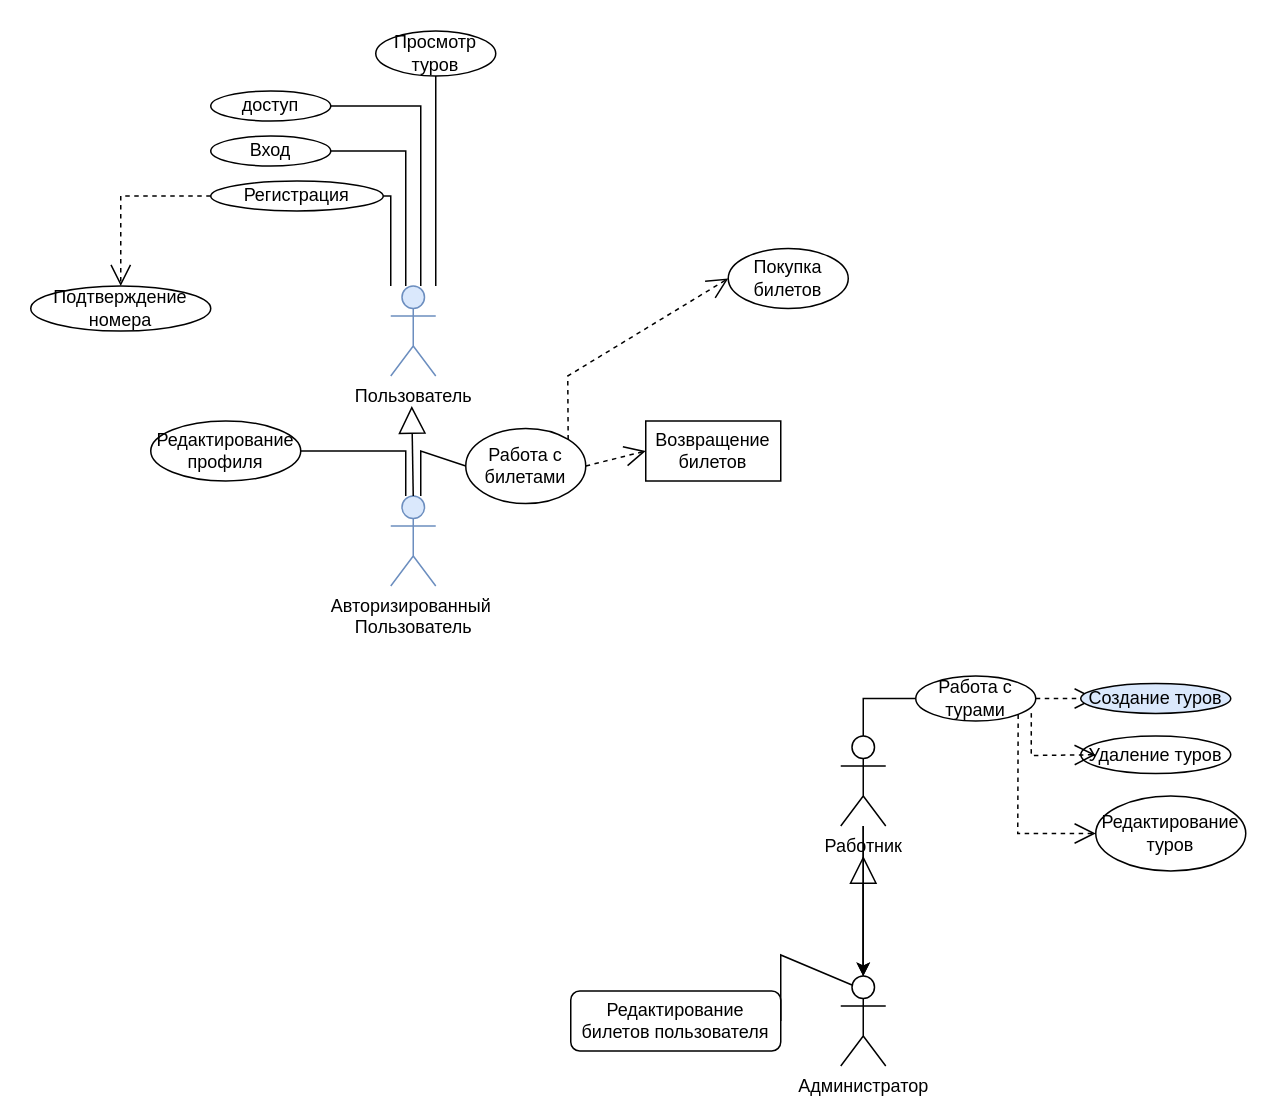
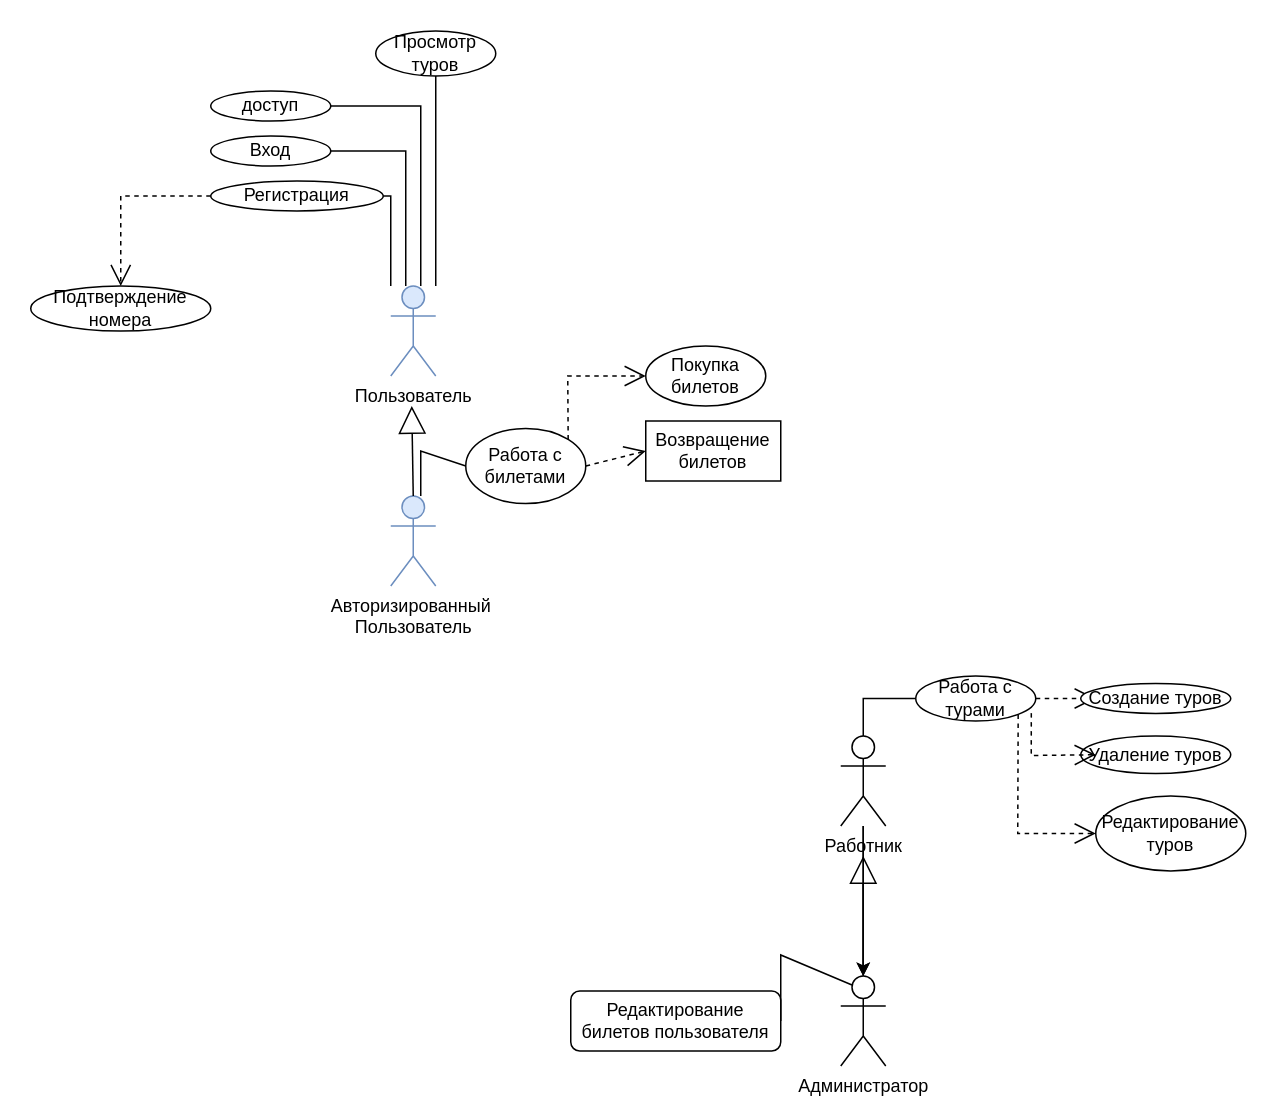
  <mxCell id="0" />
  <mxCell id="1" parent="0" />
  <mxCell id="2" value="Пользователь" style="shape=umlActor;verticalLabelPosition=bottom;verticalAlign=top;html=1;outlineConnect=0;fillColor=#dae8fc;strokeColor=#6c8ebf;" parent="1" vertex="1"><mxGeometry x="260" y="190" width="30" height="60" as="geometry" /></mxCell>
  <mxCell id="3" value="Вход" style="ellipse;whiteSpace=wrap;html=1;" parent="1" vertex="1"><mxGeometry x="140" y="90" width="80" height="20" as="geometry" /></mxCell>
  <mxCell id="4" value="Регистрация" style="ellipse;whiteSpace=wrap;html=1;" parent="1" vertex="1"><mxGeometry x="140" y="120" width="115" height="20" as="geometry" /></mxCell>
  <mxCell id="5" value="" style="endArrow=open;endSize=12;dashed=1;html=1;rounded=0;exitX=0;exitY=0.5;exitDx=0;exitDy=0;entryX=0.5;entryY=0;entryDx=0;entryDy=0;" parent="1" source="4" target="6" edge="1"><mxGeometry width="160" relative="1" as="geometry"><mxPoint x="90" y="30" as="sourcePoint" /><mxPoint x="70" y="130" as="targetPoint" /><Array as="points"><mxPoint x="80" y="130" /></Array></mxGeometry></mxCell>
  <mxCell id="6" value="Подтверждение номера" style="ellipse;whiteSpace=wrap;html=1;" parent="1" vertex="1"><mxGeometry y="190" width="120" height="30" as="geometry" x="20" /></mxCell>
  <mxCell id="7" value="" style="endArrow=none;html=1;rounded=0;entryX=1;entryY=0.5;entryDx=0;entryDy=0;" parent="1" target="8" edge="1"><mxGeometry width="50" height="50" relative="1" as="geometry"><mxPoint x="280" y="190" as="sourcePoint" /><mxPoint x="280" y="70" as="targetPoint" /><Array as="points"><mxPoint x="280" y="70" /></Array></mxGeometry></mxCell>
  <mxCell id="8" value="доступ" style="ellipse;whiteSpace=wrap;html=1;" parent="1" vertex="1"><mxGeometry x="140" y="60" width="80" height="20" as="geometry" /></mxCell>
  <mxCell id="9" value="" style="endArrow=none;html=1;rounded=0;entryX=0.5;entryY=1;entryDx=0;entryDy=0;" parent="1" target="12" edge="1"><mxGeometry width="50" height="50" relative="1" as="geometry"><mxPoint x="290" y="190" as="sourcePoint" /><mxPoint x="290" y="70" as="targetPoint" /></mxGeometry></mxCell>
  <mxCell id="10" value="" style="endArrow=none;html=1;rounded=0;entryX=1;entryY=0.5;entryDx=0;entryDy=0;" parent="1" target="4" edge="1"><mxGeometry width="50" height="50" relative="1" as="geometry"><mxPoint x="260" y="190" as="sourcePoint" /><mxPoint x="260" y="70" as="targetPoint" /><Array as="points"><mxPoint x="260" y="130" /></Array></mxGeometry></mxCell>
  <mxCell id="11" value="" style="endArrow=none;html=1;rounded=0;entryX=1;entryY=0.5;entryDx=0;entryDy=0;" parent="1" target="3" edge="1"><mxGeometry width="50" height="50" relative="1" as="geometry"><mxPoint x="270" y="190" as="sourcePoint" /><mxPoint x="270" y="70" as="targetPoint" /><Array as="points"><mxPoint x="270" y="100" /></Array></mxGeometry></mxCell>
  <mxCell id="12" value="Просмотр туров" style="ellipse;whiteSpace=wrap;html=1;" parent="1" vertex="1"><mxGeometry x="250" width="80" height="30" as="geometry" y="20" /></mxCell>
  <mxCell id="13" value="Авторизированный&amp;nbsp;&lt;br&gt;Пользователь&lt;br&gt;" style="shape=umlActor;verticalLabelPosition=bottom;verticalAlign=top;outlineConnect=0;fontFamily=Helvetica;fillColor=#dae8fc;strokeColor=#6c8ebf;html=1;" parent="1" vertex="1"><mxGeometry x="260" y="330" width="30" height="60" as="geometry" /></mxCell>
  <mxCell id="14" value="" style="endArrow=block;endSize=16;endFill=0;html=1;rounded=0;exitX=0.5;exitY=0;exitDx=0;exitDy=0;exitPerimeter=0;" parent="1" source="13" edge="1"><mxGeometry width="160" relative="1" as="geometry"><mxPoint x="194" y="290" as="sourcePoint" /><mxPoint x="274" y="270" as="targetPoint" /></mxGeometry></mxCell>
- <mxCell id="15" value="Редактирование профиля" style="ellipse;whiteSpace=wrap;html=1;" parent="1" vertex="1"><mxGeometry x="100" y="280" width="100" height="40" as="geometry" /></mxCell>
- <mxCell id="16" value="" style="endArrow=none;html=1;rounded=0;entryX=1;entryY=0.5;entryDx=0;entryDy=0;exitX=0.333;exitY=0;exitDx=0;exitDy=0;exitPerimeter=0;" parent="1" source="13" target="15" edge="1"><mxGeometry width="50" height="50" relative="1" as="geometry"><mxPoint x="270" y="320" as="sourcePoint" /><mxPoint x="250" y="200" as="targetPoint" /><Array as="points"><mxPoint x="270" y="300" /></Array></mxGeometry></mxCell>
  <mxCell id="17" value="" style="endArrow=none;html=1;rounded=0;entryX=0;entryY=0.5;entryDx=0;entryDy=0;" parent="1" target="18" edge="1"><mxGeometry width="50" height="50" relative="1" as="geometry"><mxPoint x="280" y="330" as="sourcePoint" /><mxPoint x="280" y="300" as="targetPoint" /><Array as="points"><mxPoint x="280" y="300" /></Array></mxGeometry></mxCell>
  <mxCell id="18" value="Работа с билетами" style="ellipse;whiteSpace=wrap;html=1;" parent="1" vertex="1"><mxGeometry x="310" y="285" width="80" height="50" as="geometry" /></mxCell>
  <mxCell id="19" value="" style="endArrow=open;endSize=12;dashed=1;html=1;rounded=0;exitX=1;exitY=0;exitDx=0;exitDy=0;entryX=0;entryY=0.5;entryDx=0;entryDy=0;" parent="1" source="18" target="20" edge="1"><mxGeometry width="160" relative="1" as="geometry"><mxPoint x="430" y="310" as="sourcePoint" /><mxPoint x="360" y="210" as="targetPoint" /><Array as="points"><mxPoint x="378" y="250" /></Array></mxGeometry></mxCell>
- <mxCell id="20" value="Покупка билетов" style="ellipse;whiteSpace=wrap;html=1;" parent="1" vertex="1"><mxGeometry x="485" y="165" width="80" height="40" as="geometry" /></mxCell>
+ <mxCell id="20" value="Покупка билетов" style="ellipse;whiteSpace=wrap;html=1;" parent="1" vertex="1"><mxGeometry x="430" y="230" width="80" height="40" as="geometry" /></mxCell>
  <mxCell id="21" value="Возвращение билетов" style="whiteSpace=wrap;html=1;rounded=0;" parent="1" vertex="1"><mxGeometry x="430" y="280" width="90" height="40" as="geometry" /></mxCell>
  <mxCell id="22" value="" style="endArrow=open;endSize=12;dashed=1;html=1;rounded=0;entryX=0;entryY=0.5;entryDx=0;entryDy=0;exitX=1;exitY=0.5;exitDx=0;exitDy=0;" parent="1" source="18" target="21" edge="1"><mxGeometry width="160" relative="1" as="geometry"><mxPoint x="370" y="280" as="sourcePoint" /><mxPoint x="390" y="120" as="targetPoint" /></mxGeometry></mxCell>
  <mxCell id="23" value="" style="edgeStyle=orthogonalEdgeStyle;rounded=0;orthogonalLoop=1;jettySize=auto;html=1;" edge="1" parent="1" source="25" target="34"><mxGeometry relative="1" as="geometry" /></mxCell>
  <mxCell id="24" value="" style="edgeStyle=orthogonalEdgeStyle;rounded=0;orthogonalLoop=1;jettySize=auto;html=1;" edge="1" parent="1" source="25" target="34"><mxGeometry relative="1" as="geometry" /></mxCell>
  <mxCell id="25" value="Работник" style="shape=umlActor;verticalLabelPosition=bottom;verticalAlign=top;html=1;outlineConnect=0;" parent="1" vertex="1"><mxGeometry x="560" y="490" width="30" height="60" as="geometry" /></mxCell>
  <mxCell id="26" value="" style="endArrow=none;html=1;rounded=0;exitX=0.5;exitY=0;exitDx=0;exitDy=0;exitPerimeter=0;entryX=0;entryY=0.5;entryDx=0;entryDy=0;" parent="1" source="25" target="27" edge="1"><mxGeometry width="50" height="50" relative="1" as="geometry"><mxPoint x="590" y="360" as="sourcePoint" /><mxPoint x="650" y="460" as="targetPoint" /><Array as="points"><mxPoint x="575" y="465" /></Array></mxGeometry></mxCell>
  <mxCell id="27" value="Работа с турами" style="ellipse;whiteSpace=wrap;html=1;" parent="1" vertex="1"><mxGeometry x="610" y="450" width="80" height="30" as="geometry" /></mxCell>
  <mxCell id="28" value="" style="endArrow=open;endSize=12;dashed=1;html=1;rounded=0;entryX=0;entryY=0.5;entryDx=0;entryDy=0;exitX=1;exitY=0.5;exitDx=0;exitDy=0;" parent="1" source="27" edge="1"><mxGeometry width="160" relative="1" as="geometry"><mxPoint x="690" y="464.63" as="sourcePoint" /><mxPoint x="730" y="465" as="targetPoint" /></mxGeometry></mxCell>
  <mxCell id="29" value="Редактирование туров" style="ellipse;whiteSpace=wrap;html=1;" parent="1" vertex="1"><mxGeometry x="730" y="530" width="100" height="50" as="geometry" /></mxCell>
- <mxCell id="30" value="Создание туров" style="ellipse;whiteSpace=wrap;html=1;fillColor=#dae8fc;" parent="1" vertex="1"><mxGeometry x="720" y="455" width="100" height="20" as="geometry" /></mxCell>
+ <mxCell id="30" value="Создание туров" style="ellipse;whiteSpace=wrap;html=1;" parent="1" vertex="1"><mxGeometry x="720" y="455" width="100" height="20" as="geometry" /></mxCell>
  <mxCell id="31" value="" style="endArrow=open;endSize=12;dashed=1;html=1;rounded=0;entryX=0;entryY=0.5;entryDx=0;entryDy=0;exitX=1;exitY=1;exitDx=0;exitDy=0;" parent="1" source="27" edge="1"><mxGeometry width="160" relative="1" as="geometry"><mxPoint x="690" y="470" as="sourcePoint" /><mxPoint x="730" y="555" as="targetPoint" /><Array as="points"><mxPoint x="678" y="555" /></Array></mxGeometry></mxCell>
  <mxCell id="32" value="Удаление туров" style="ellipse;whiteSpace=wrap;html=1;" parent="1" vertex="1"><mxGeometry x="720" y="490" width="100" height="25" as="geometry" /></mxCell>
  <mxCell id="33" value="" style="endArrow=open;endSize=12;dashed=1;html=1;rounded=0;entryX=0;entryY=0.5;entryDx=0;entryDy=0;exitX=0.963;exitY=0.825;exitDx=0;exitDy=0;exitPerimeter=0;" parent="1" source="27" edge="1"><mxGeometry width="160" relative="1" as="geometry"><mxPoint x="688.459" y="485.541" as="sourcePoint" /><mxPoint x="730" y="502.5" as="targetPoint" /><Array as="points"><mxPoint x="687" y="503" /></Array></mxGeometry></mxCell>
  <mxCell id="34" value="Администратор" style="shape=umlActor;verticalLabelPosition=bottom;verticalAlign=top;html=1;outlineConnect=0;" parent="1" vertex="1"><mxGeometry x="560" y="650" width="30" height="60" as="geometry" /></mxCell>
  <mxCell id="35" value="" style="endArrow=block;endSize=16;endFill=0;html=1;rounded=0;exitX=0.5;exitY=0;exitDx=0;exitDy=0;exitPerimeter=0;" parent="1" source="34" edge="1"><mxGeometry width="160" relative="1" as="geometry"><mxPoint x="574" y="600" as="sourcePoint" /><mxPoint x="575" y="570" as="targetPoint" /></mxGeometry></mxCell>
  <mxCell id="36" value="Редактирование билетов пользователя" style="whiteSpace=wrap;html=1;rounded=1;" parent="1" vertex="1"><mxGeometry x="380" y="660" width="140" height="40" as="geometry" /></mxCell>
  <mxCell id="37" value="" style="endArrow=none;html=1;rounded=0;exitX=0.25;exitY=0.1;exitDx=0;exitDy=0;exitPerimeter=0;entryX=1;entryY=0.5;entryDx=0;entryDy=0;" parent="1" source="34" target="36" edge="1"><mxGeometry width="50" height="50" relative="1" as="geometry"><mxPoint x="560" y="680.18" as="sourcePoint" /><mxPoint x="611.72" y="525" as="targetPoint" /><Array as="points"><mxPoint x="520" y="636" /></Array></mxGeometry></mxCell>
